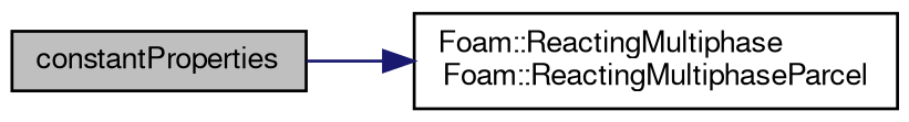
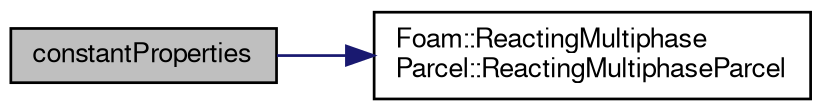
  digraph {
    rankdir=LR
    node [color=black fontname=FreeSans fontsize=10 shape=record]
    n1 [fillcolor=grey75 fontcolor=black height=0.2 label=constantProperties style=filled width=0.4]
-   n2 [height=0.2 label="Foam::ReactingMultiphase\lFoam::ReactingMultiphaseParcel" width=0.4]
+   n2 [height=0.2 label="Foam::ReactingMultiphase\lParcel::ReactingMultiphaseParcel" width=0.4]
    n1 -> n2 [color=midnightblue fontname=FreeSans fontsize=10 labelfontname=FreeSans labelfontsize=10 style=solid]
  }
